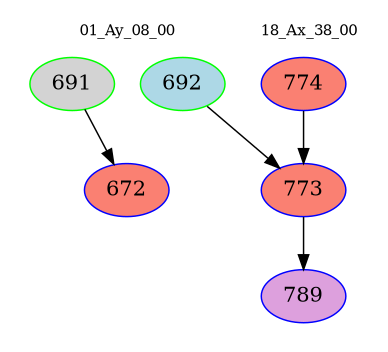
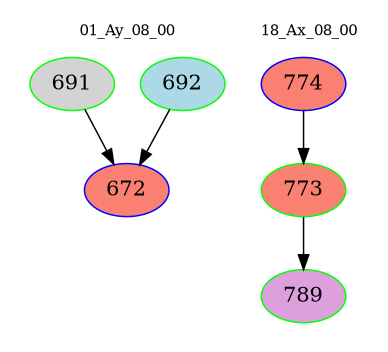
  digraph {
    node [color=green fillcolor=salmon style=filled]
    edge [color=black]
    n1 [fillcolor=lightblue label=692]
    n2 [color=blue label=672]
    n3 [fillcolor=lightgrey label=691]
    n4 [color=blue label=774]
-   n5 [color=blue label=773]
-   n6 [color=blue fillcolor=plum label=789]
+   n5 [label=773]
+   n6 [fillcolor=plum label=789]
    subgraph cluster_1 {
      color=white
      fontsize=10
      label="01_Ay_08_00"
      n1
      n2
      n3
    }
    subgraph cluster_2 {
      color=white
      fontsize=10
-     label="18_Ax_38_00"
+     label="18_Ax_08_00"
      n4
      n5
      n6
    }
-   n1 -> n5
+   n1 -> n2
    n3 -> n2
    n4 -> n5
    n5 -> n6
  }
